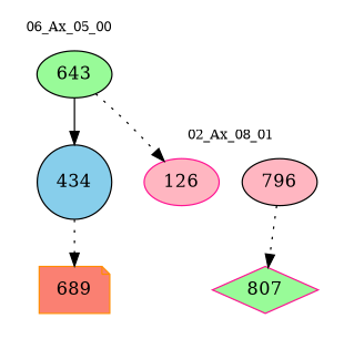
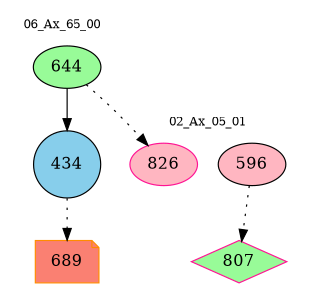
  digraph {
    node [color=black fillcolor=palegreen shape=ellipse style=filled]
    edge [color=black style=dotted]
-   n1 [label=643]
+   n1 [label=644]
    n2 [fillcolor=skyblue label=434 shape=circle]
    n3 [color=darkorange fillcolor=salmon label=689 shape=note]
-   n4 [fillcolor=lightpink label=796]
+   n4 [fillcolor=lightpink label=596]
    n5 [color=deeppink label=807 shape=diamond]
-   n6 [color=deeppink fillcolor=lightpink label=126]
+   n6 [color=deeppink fillcolor=lightpink label=826]
    subgraph cluster_1 {
      color=white
      fontsize=10
-     label="06_Ax_05_00"
+     label="06_Ax_65_00"
      n1
      n2
      n3
    }
    subgraph cluster_2 {
      color=white
      fontsize=10
-     label="02_Ax_08_01"
+     label="02_Ax_05_01"
      n4
      n5
      n6
    }
    n1 -> n2 [style=solid]
    n1 -> n6
    n2 -> n3
    n4 -> n5
  }
